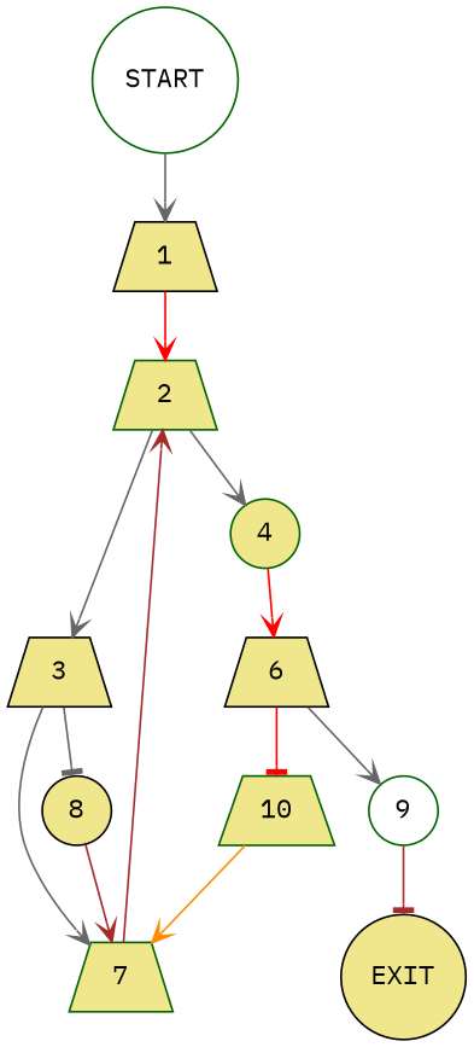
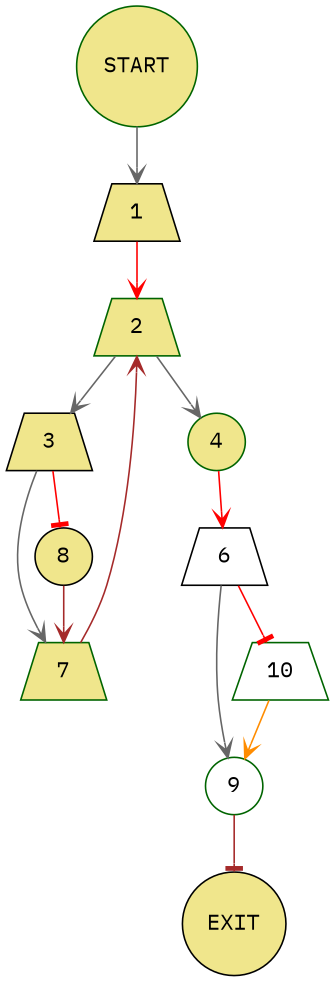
  digraph {
    fontname="IBM Plex Mono"
    node [color=darkgreen fillcolor=khaki fontname="IBM Plex Mono" shape=trapezium style=filled]
    edge [arrowhead=vee color=gray40 fontname="IBM Plex Mono"]
-   n1 [fillcolor=white label=START shape=circle]
+   n1 [label=START shape=circle]
    1 [color=black]
    2
    n4 [color=black label=EXIT shape=circle]
    3 [color=black]
    4 [shape=circle]
    7
    8 [color=black shape=circle]
-   6 [color=black]
+   6 [color=black fillcolor=white]
    9 [fillcolor=white shape=circle]
-   10
+   10 [fillcolor=white]
    n1 -> 1
    1 -> 2 [color=red]
    2 -> 3
    2 -> 4
    3 -> 7
-   3 -> 8 [arrowhead=tee]
+   3 -> 8 [arrowhead=tee color=red]
    4 -> 6 [color=red]
    7 -> 2 [color=brown]
    8 -> 7 [color=brown]
    6 -> 9
    6 -> 10 [arrowhead=tee color=red]
    9 -> n4 [arrowhead=tee color=brown]
-   10 -> 7 [color=darkorange]
+   10 -> 9 [color=darkorange]
  }
